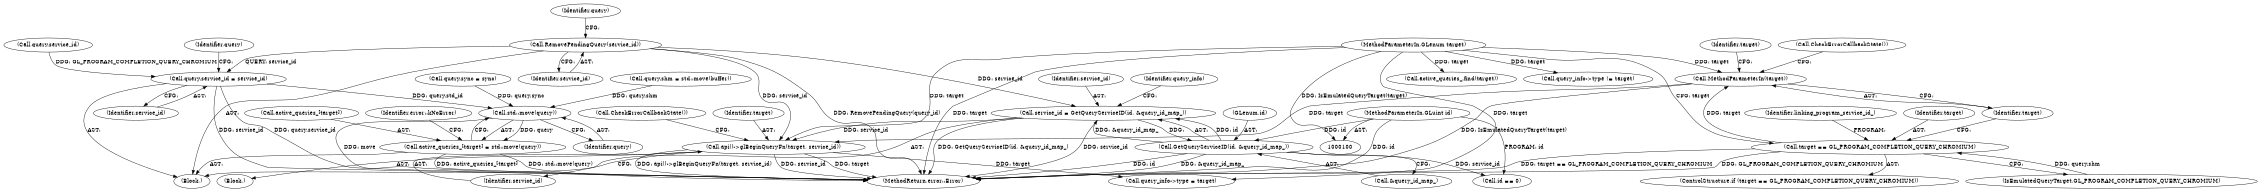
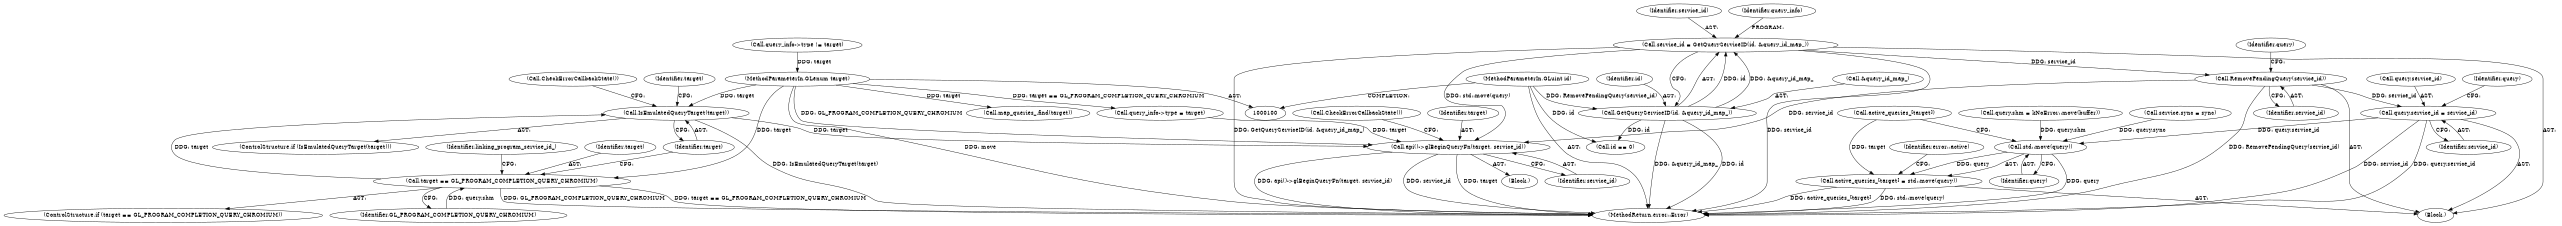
  digraph {
    n1 [label="(Call,RemovePendingQuery(service_id))"]
    n2 [label="(Call,query.service_id = service_id)"]
    n3 [label="(Identifier,service_id)"]
    n4 [label="(MethodReturn,error::Error)"]
    n5 [label="(Block,)"]
    n6 [label="(Call,api()->glBeginQueryFn(target, service_id))"]
    n7 [label="(Call,std::move(query))"]
    n8 [label="(Identifier,service_id)"]
    n9 [label="(Call,service_id = GetQueryServiceID(id, &query_id_map_))"]
    n10 [label="(Call,GetQueryServiceID(id, &query_id_map_))"]
    n11 [label="(Call,&query_id_map_)"]
    n12 [label="(Call,id == 0)"]
    n13 [label="(Identifier,service_id)"]
    n14 [label="(Call,query_info->type = target)"]
    n15 [label="(Block,)"]
    n16 [label="(MethodParameterIn,GLuint id)"]
    1000100
-   n18 [label="(Call,MethodParameterIn(target))"]
+   n18 [label="(Call,IsEmulatedQueryTarget(target))"]
+   n19 [label="(ControlStructure,if (IsEmulatedQueryTarget(target)))"]
    n20 [label="(Identifier,target)"]
    n21 [label="(Call,target == GL_PROGRAM_COMPLETION_QUERY_CHROMIUM)"]
-   n22 [label="(Call,active_queries_.find(target))"]
+   n22 [label="(Call,map_queries_.find(target))"]
    n23 [label="(ControlStructure,if (target == GL_PROGRAM_COMPLETION_QUERY_CHROMIUM))"]
-   n24 [label="(IsEmulatedQueryTarget,GL_PROGRAM_COMPLETION_QUERY_CHROMIUM)"]
+   n24 [label="(Identifier,GL_PROGRAM_COMPLETION_QUERY_CHROMIUM)"]
    n25 [label="(MethodParameterIn,GLenum target)"]
    n26 [label="(Call,query_info->type != target)"]
    n27 [label="(Call,active_queries_[target] = std::move(query))"]
    n28 [label="(Identifier,query)"]
    n29 [label="(Identifier,query)"]
-   n30 [label="(Call,query.shm = std::move(buffer))"]
+   n30 [label="(Call,query.shm = kNoError::move(buffer))"]
    n31 [label="(Call,CheckErrorCallbackState())"]
-   n32 [label="(GLenum,id)"]
+   n32 [label="(Identifier,id)"]
    n33 [label="(Identifier,query)"]
    n34 [label="(Identifier,service_id)"]
    n35 [label="(Call,CheckErrorCallbackState())"]
    n36 [label="(Identifier,linking_program_service_id_)"]
-   n37 [label="(Identifier,error::kNoError)"]
+   n37 [label="(Identifier,error::active)"]
    n38 [label="(Identifier,target)"]
-   n39 [label="(Call,query.sync = sync)"]
+   n39 [label="(Call,service.sync = sync)"]
    n40 [label="(Identifier,target)"]
    n41 [label="(Identifier,target)"]
    n42 [label="(Identifier,query_info)"]
    n43 [label="(Call,query.service_id)"]
    n44 [label="(Call,active_queries_[target])"]
-   n1 -> n2 [label="QUERY: service_id"]
+   n1 -> n2 [label="DDG: service_id"]
    n1 -> n3 [label="CFG: "]
-   n1 -> n4 [label="DDG: RemovePendingQuery(query_id)"]
+   n1 -> n4 [label="DDG: RemovePendingQuery(service_id)"]
    n1 -> n5 [label="AST: "]
    n1 -> n6 [label="DDG: service_id"]
    n2 -> n4 [label="DDG: service_id"]
    n2 -> n4 [label="DDG: query.service_id"]
    n2 -> n5 [label="AST: "]
-   n2 -> n7 [label="DDG: query.std_id"]
+   n2 -> n7 [label="DDG: query.service_id"]
    n2 -> n8 [label="CFG: "]
    n3 -> n1 [label="AST: "]
    n6 -> n4 [label="DDG: api()->glBeginQueryFn(target, service_id)"]
    n6 -> n4 [label="DDG: service_id"]
    n6 -> n4 [label="DDG: target"]
    n6 -> n13 [label="CFG: "]
-   n6 -> n14 [label="DDG: target"]
+   n14 -> n6 [label="DDG: target"]
    n6 -> n15 [label="AST: "]
-   n7 -> n4 [label="DDG: move"]
+   n7 -> n4 [label="DDG: query"]
    n7 -> n27 [label="AST: "]
    n7 -> n27 [label="DDG: query"]
    n7 -> n28 [label="CFG: "]
    n8 -> n2 [label="AST: "]
-   n1 -> n9 [label="DDG: service_id"]
+   n9 -> n1 [label="DDG: service_id"]
    n9 -> n4 [label="DDG: service_id"]
    n9 -> n4 [label="DDG: GetQueryServiceID(id, &query_id_map_)"]
    n9 -> n5 [label="AST: "]
-   n9 -> n6 [label="DDG: service_id"]
-   n9 -> n10 [label="DDG: "]
+   n9 -> n6 [label="DDG: std::move(query)"]
+   n9 -> n10 [label="CFG: "]
    n10 -> n4 [label="DDG: id"]
    n10 -> n4 [label="DDG: &query_id_map_"]
    n10 -> n9 [label="AST: "]
    n10 -> n9 [label="DDG: id"]
    n10 -> n9 [label="DDG: &query_id_map_"]
-   n10 -> n11 [label="CFG: "]
-   n10 -> n12 [label="DDG: service_id"]
+   n10 -> n12 [label="DDG: id"]
    n11 -> n10 [label="AST: "]
    n13 -> n6 [label="AST: "]
-   n16 -> n4 [label="DDG: id"]
-   n16 -> n10 [label="DDG: id"]
-   n16 -> n12 [label="PROGRAM: id"]
-   n16 -> 1000100 [label="AST: "]
+   n16 -> n4 [label="AST: "]
+   n16 -> n10 [label="DDG: RemovePendingQuery(service_id)"]
+   n16 -> n12 [label="DDG: id"]
+   n16 -> 1000100 [label="COMPLETION: "]
    n18 -> n4 [label="DDG: IsEmulatedQueryTarget(target)"]
    n18 -> n6 [label="DDG: target"]
+   n18 -> n19 [label="AST: "]
    n18 -> n20 [label="CFG: "]
    n20 -> n18 [label="AST: "]
    n20 -> n21 [label="CFG: "]
    n21 -> n4 [label="DDG: GL_PROGRAM_COMPLETION_QUERY_CHROMIUM"]
    n21 -> n4 [label="DDG: target == GL_PROGRAM_COMPLETION_QUERY_CHROMIUM"]
    n21 -> n18 [label="DDG: target"]
    n21 -> n23 [label="AST: "]
    n21 -> n24 [label="CFG: "]
    n24 -> n21 [label="DDG: query.shm"]
-   n25 -> n4 [label="DDG: target"]
-   n25 -> n6 [label="DDG: target"]
-   n25 -> n14 [label="DDG: target"]
-   n25 -> 1000100 [label="DDG: IsEmulatedQueryTarget(target)"]
+   n25 -> n4 [label="DDG: move"]
+   n25 -> n6 [label="DDG: GL_PROGRAM_COMPLETION_QUERY_CHROMIUM"]
+   n25 -> n14 [label="DDG: target == GL_PROGRAM_COMPLETION_QUERY_CHROMIUM"]
+   n25 -> 1000100 [label="AST: "]
    n25 -> n18 [label="DDG: target"]
-   n25 -> n21 [label="CFG: target"]
+   n25 -> n21 [label="DDG: target"]
    n25 -> n22 [label="DDG: target"]
-   n25 -> n26 [label="DDG: target"]
+   n26 -> n25 [label="DDG: target"]
    n27 -> n4 [label="DDG: std::move(query)"]
    n27 -> n4 [label="DDG: active_queries_[target]"]
    n27 -> n5 [label="AST: "]
-   n27 -> n7 [label="CFG: "]
+   n44 -> n7 [label="CFG: "]
    n28 -> n7 [label="AST: "]
    n29 -> n2 [label="CFG: "]
    n30 -> n7 [label="DDG: query.shm"]
    n31 -> n6 [label="CFG: "]
    n32 -> n10 [label="AST: "]
    n33 -> n1 [label="CFG: "]
    n34 -> n9 [label="AST: "]
    n35 -> n18 [label="CFG: "]
-   n36 -> n21 [label="PROGRAM: "]
+   n36 -> n21 [label="CFG: "]
    n37 -> n27 [label="CFG: "]
    n38 -> n18 [label="CFG: "]
    n39 -> n7 [label="DDG: query.sync"]
    n40 -> n6 [label="AST: "]
    n41 -> n21 [label="AST: "]
-   n42 -> n9 [label="CFG: "]
-   n43 -> n2 [label="DDG: GL_PROGRAM_COMPLETION_QUERY_CHROMIUM"]
-   n44 -> n27 [label="AST: "]
+   n42 -> n9 [label="PROGRAM: "]
+   n43 -> n2 [label="AST: "]
+   n44 -> n27 [label="DDG: target"]
  }
